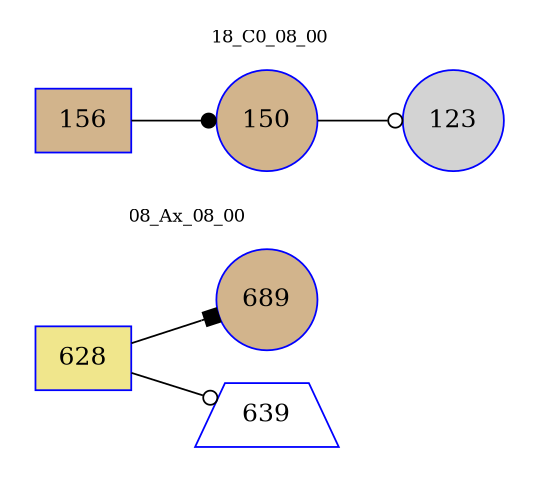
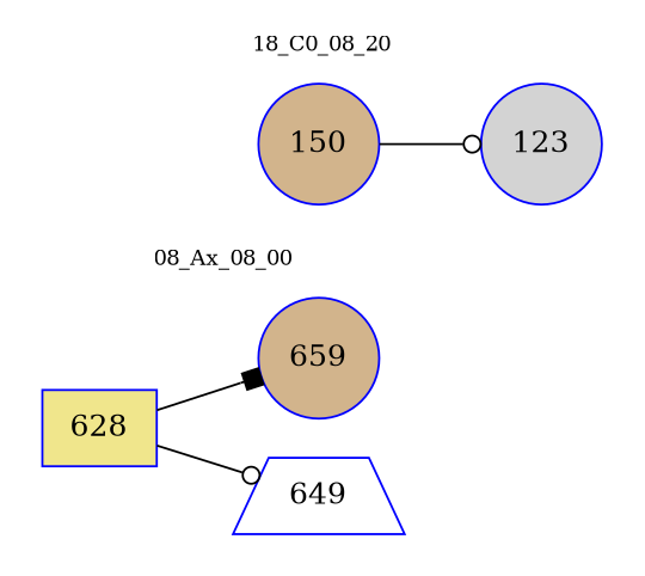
  digraph {
    rankdir=LR
    node [color=blue fillcolor=tan shape=circle style=filled]
    edge [arrowhead=odot color=black]
    n1 [fillcolor=khaki label=628 shape=box]
-   n2 [fillcolor=white label=639 shape=trapezium]
-   n3 [label=689]
-   n4 [label=156 shape=box]
+   n2 [fillcolor=white label=649 shape=trapezium]
+   n3 [label=659]
    n5 [fillcolor=lightgrey label=123]
    n6 [label=150]
    subgraph cluster_1 {
      color=white
      fontsize=10
      label="08_Ax_08_00"
      n1
      n2
      n3
    }
    subgraph cluster_2 {
      color=white
      fontsize=10
-     label="18_C0_08_00"
-     n4
+     label="18_C0_08_20"
      n5
      n6
    }
    n1 -> n2
    n1 -> n3 [arrowhead=box]
-   n4 -> n6 [arrowhead=dot]
    n6 -> n5
  }
